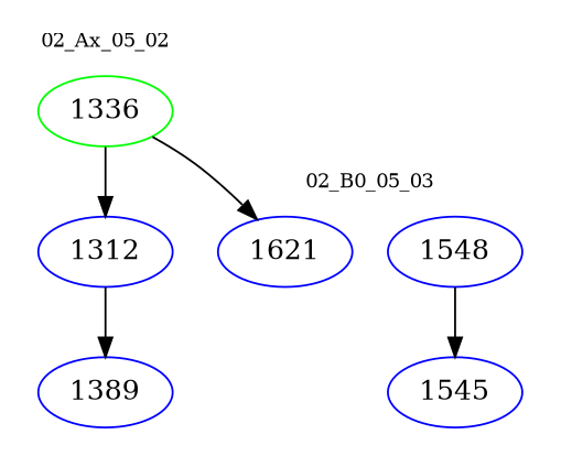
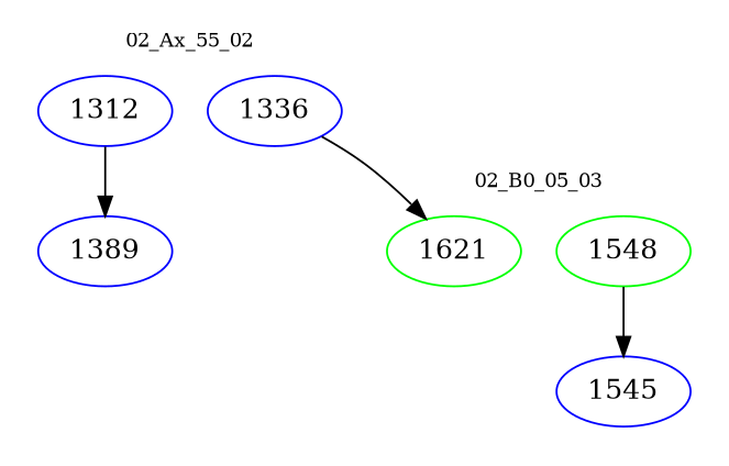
  digraph {
    node [color=blue]
    edge [color=black]
-   n1 [color=green label=1336]
+   n1 [label=1336]
    n2 [label=1312]
    n3 [label=1389]
-   n4 [label=1548]
+   n4 [color=green label=1548]
    n5 [label=1545]
-   n6 [label=1621]
+   n6 [color=green label=1621]
    subgraph cluster_1 {
      color=white
      fontsize=10
-     label="02_Ax_05_02"
+     label="02_Ax_55_02"
      n1
      n2
      n3
    }
    subgraph cluster_2 {
      color=white
      fontsize=10
      label="02_B0_05_03"
      n4
      n5
      n6
    }
-   n1 -> n2
    n1 -> n6
    n2 -> n3
    n4 -> n5
  }
